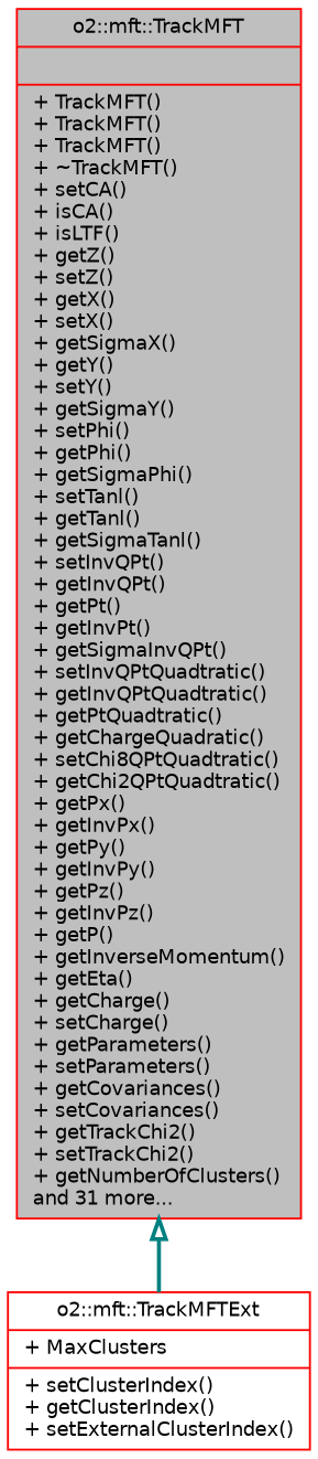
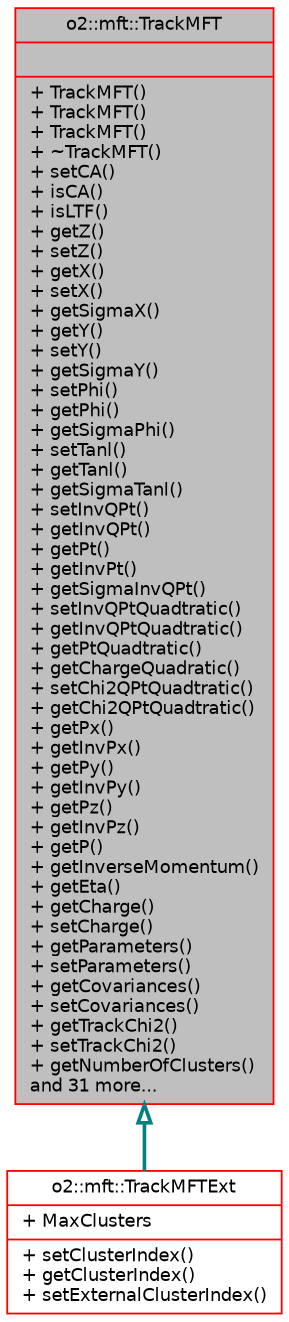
  digraph {
    node [color=red fontname=Helvetica fontsize=10 shape=record]
-   n1 [fillcolor=grey75 fontcolor=black height=0.2 label="{o2::mft::TrackMFT\n||+ TrackMFT()\l+ TrackMFT()\l+ TrackMFT()\l+ ~TrackMFT()\l+ setCA()\l+ isCA()\l+ isLTF()\l+ getZ()\l+ setZ()\l+ getX()\l+ setX()\l+ getSigmaX()\l+ getY()\l+ setY()\l+ getSigmaY()\l+ setPhi()\l+ getPhi()\l+ getSigmaPhi()\l+ setTanl()\l+ getTanl()\l+ getSigmaTanl()\l+ setInvQPt()\l+ getInvQPt()\l+ getPt()\l+ getInvPt()\l+ getSigmaInvQPt()\l+ setInvQPtQuadtratic()\l+ getInvQPtQuadtratic()\l+ getPtQuadtratic()\l+ getChargeQuadratic()\l+ setChi8QPtQuadtratic()\l+ getChi2QPtQuadtratic()\l+ getPx()\l+ getInvPx()\l+ getPy()\l+ getInvPy()\l+ getPz()\l+ getInvPz()\l+ getP()\l+ getInverseMomentum()\l+ getEta()\l+ getCharge()\l+ setCharge()\l+ getParameters()\l+ setParameters()\l+ getCovariances()\l+ setCovariances()\l+ getTrackChi2()\l+ setTrackChi2()\l+ getNumberOfClusters()\land 31 more...\l}" style=filled width=0.4]
+   n1 [fillcolor=grey75 fontcolor=black height=0.2 label="{o2::mft::TrackMFT\n||+ TrackMFT()\l+ TrackMFT()\l+ TrackMFT()\l+ ~TrackMFT()\l+ setCA()\l+ isCA()\l+ isLTF()\l+ getZ()\l+ setZ()\l+ getX()\l+ setX()\l+ getSigmaX()\l+ getY()\l+ setY()\l+ getSigmaY()\l+ setPhi()\l+ getPhi()\l+ getSigmaPhi()\l+ setTanl()\l+ getTanl()\l+ getSigmaTanl()\l+ setInvQPt()\l+ getInvQPt()\l+ getPt()\l+ getInvPt()\l+ getSigmaInvQPt()\l+ setInvQPtQuadtratic()\l+ getInvQPtQuadtratic()\l+ getPtQuadtratic()\l+ getChargeQuadratic()\l+ setChi2QPtQuadtratic()\l+ getChi2QPtQuadtratic()\l+ getPx()\l+ getInvPx()\l+ getPy()\l+ getInvPy()\l+ getPz()\l+ getInvPz()\l+ getP()\l+ getInverseMomentum()\l+ getEta()\l+ getCharge()\l+ setCharge()\l+ getParameters()\l+ setParameters()\l+ getCovariances()\l+ setCovariances()\l+ getTrackChi2()\l+ setTrackChi2()\l+ getNumberOfClusters()\land 31 more...\l}" style=filled width=0.4]
    n2 [height=0.2 label="{o2::mft::TrackMFTExt\n|+ MaxClusters\l|+ setClusterIndex()\l+ getClusterIndex()\l+ setExternalClusterIndex()\l}" width=0.4]
    n1 -> n2 [arrowtail=onormal color=teal dir=back fontname=Helvetica fontsize=10 labelfontname=Helvetica labelfontsize=10 style=bold]
  }
